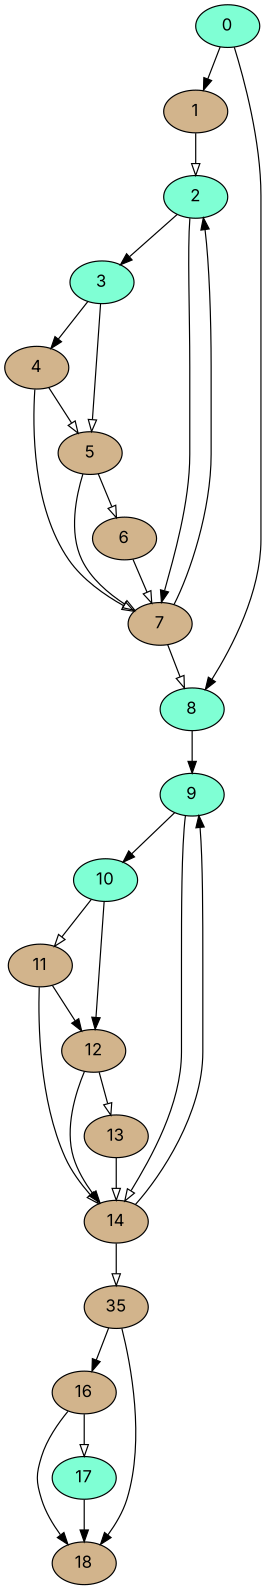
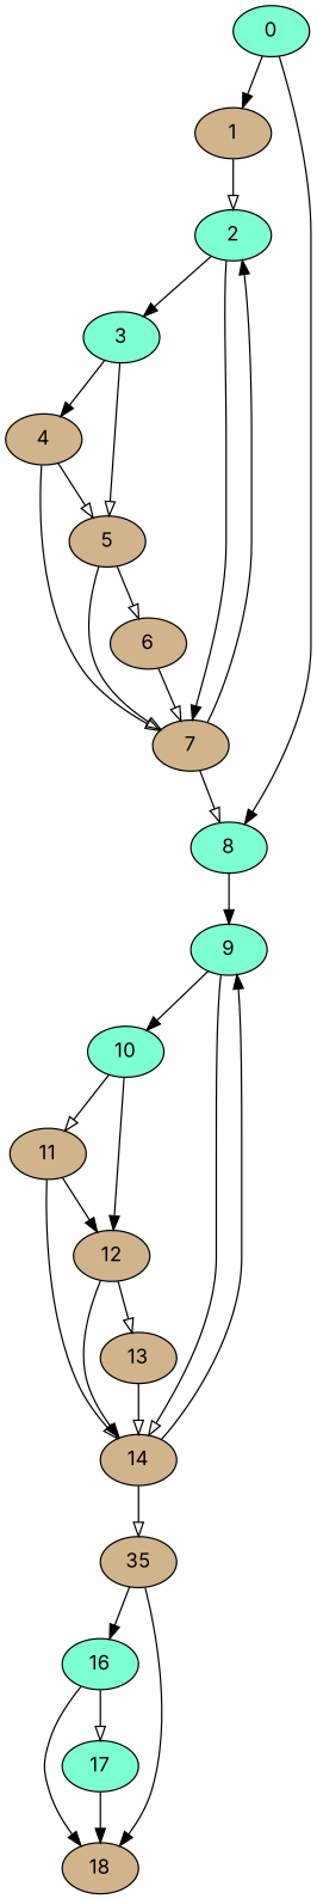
  digraph {
    fontname=Inter
    node [fillcolor=tan fontname=Inter style=filled]
    edge [arrowhead=normal fontname=Inter]
    0 [fillcolor=aquamarine]
    1
    8 [fillcolor=aquamarine]
    2 [fillcolor=aquamarine]
    9 [fillcolor=aquamarine]
    3 [fillcolor=aquamarine]
    7
    4
    5
    6
    10 [fillcolor=aquamarine]
    14
    11
    12
    n15 [label=35]
    13
-   16
+   16 [fillcolor=aquamarine]
    18
    17 [fillcolor=aquamarine]
    0 -> 1
    0 -> 8
    1 -> 2 [arrowhead=onormal]
    8 -> 9
    2 -> 3
    2 -> 7
    9 -> 10
    9 -> 14 [arrowhead=onormal]
    3 -> 4
    3 -> 5 [arrowhead=onormal]
    7 -> 8 [arrowhead=onormal]
    7 -> 2
    4 -> 7 [arrowhead=onormal]
    4 -> 5 [arrowhead=onormal]
    5 -> 7 [arrowhead=onormal]
    5 -> 6 [arrowhead=onormal]
    6 -> 7 [arrowhead=onormal]
    10 -> 11 [arrowhead=onormal]
    10 -> 12
    14 -> 9
    14 -> n15 [arrowhead=onormal]
    11 -> 14 [arrowhead=onormal]
    11 -> 12
    12 -> 14
    12 -> 13 [arrowhead=onormal]
    n15 -> 16
    n15 -> 18
    13 -> 14 [arrowhead=onormal]
    16 -> 18
    16 -> 17 [arrowhead=onormal]
    17 -> 18
  }
